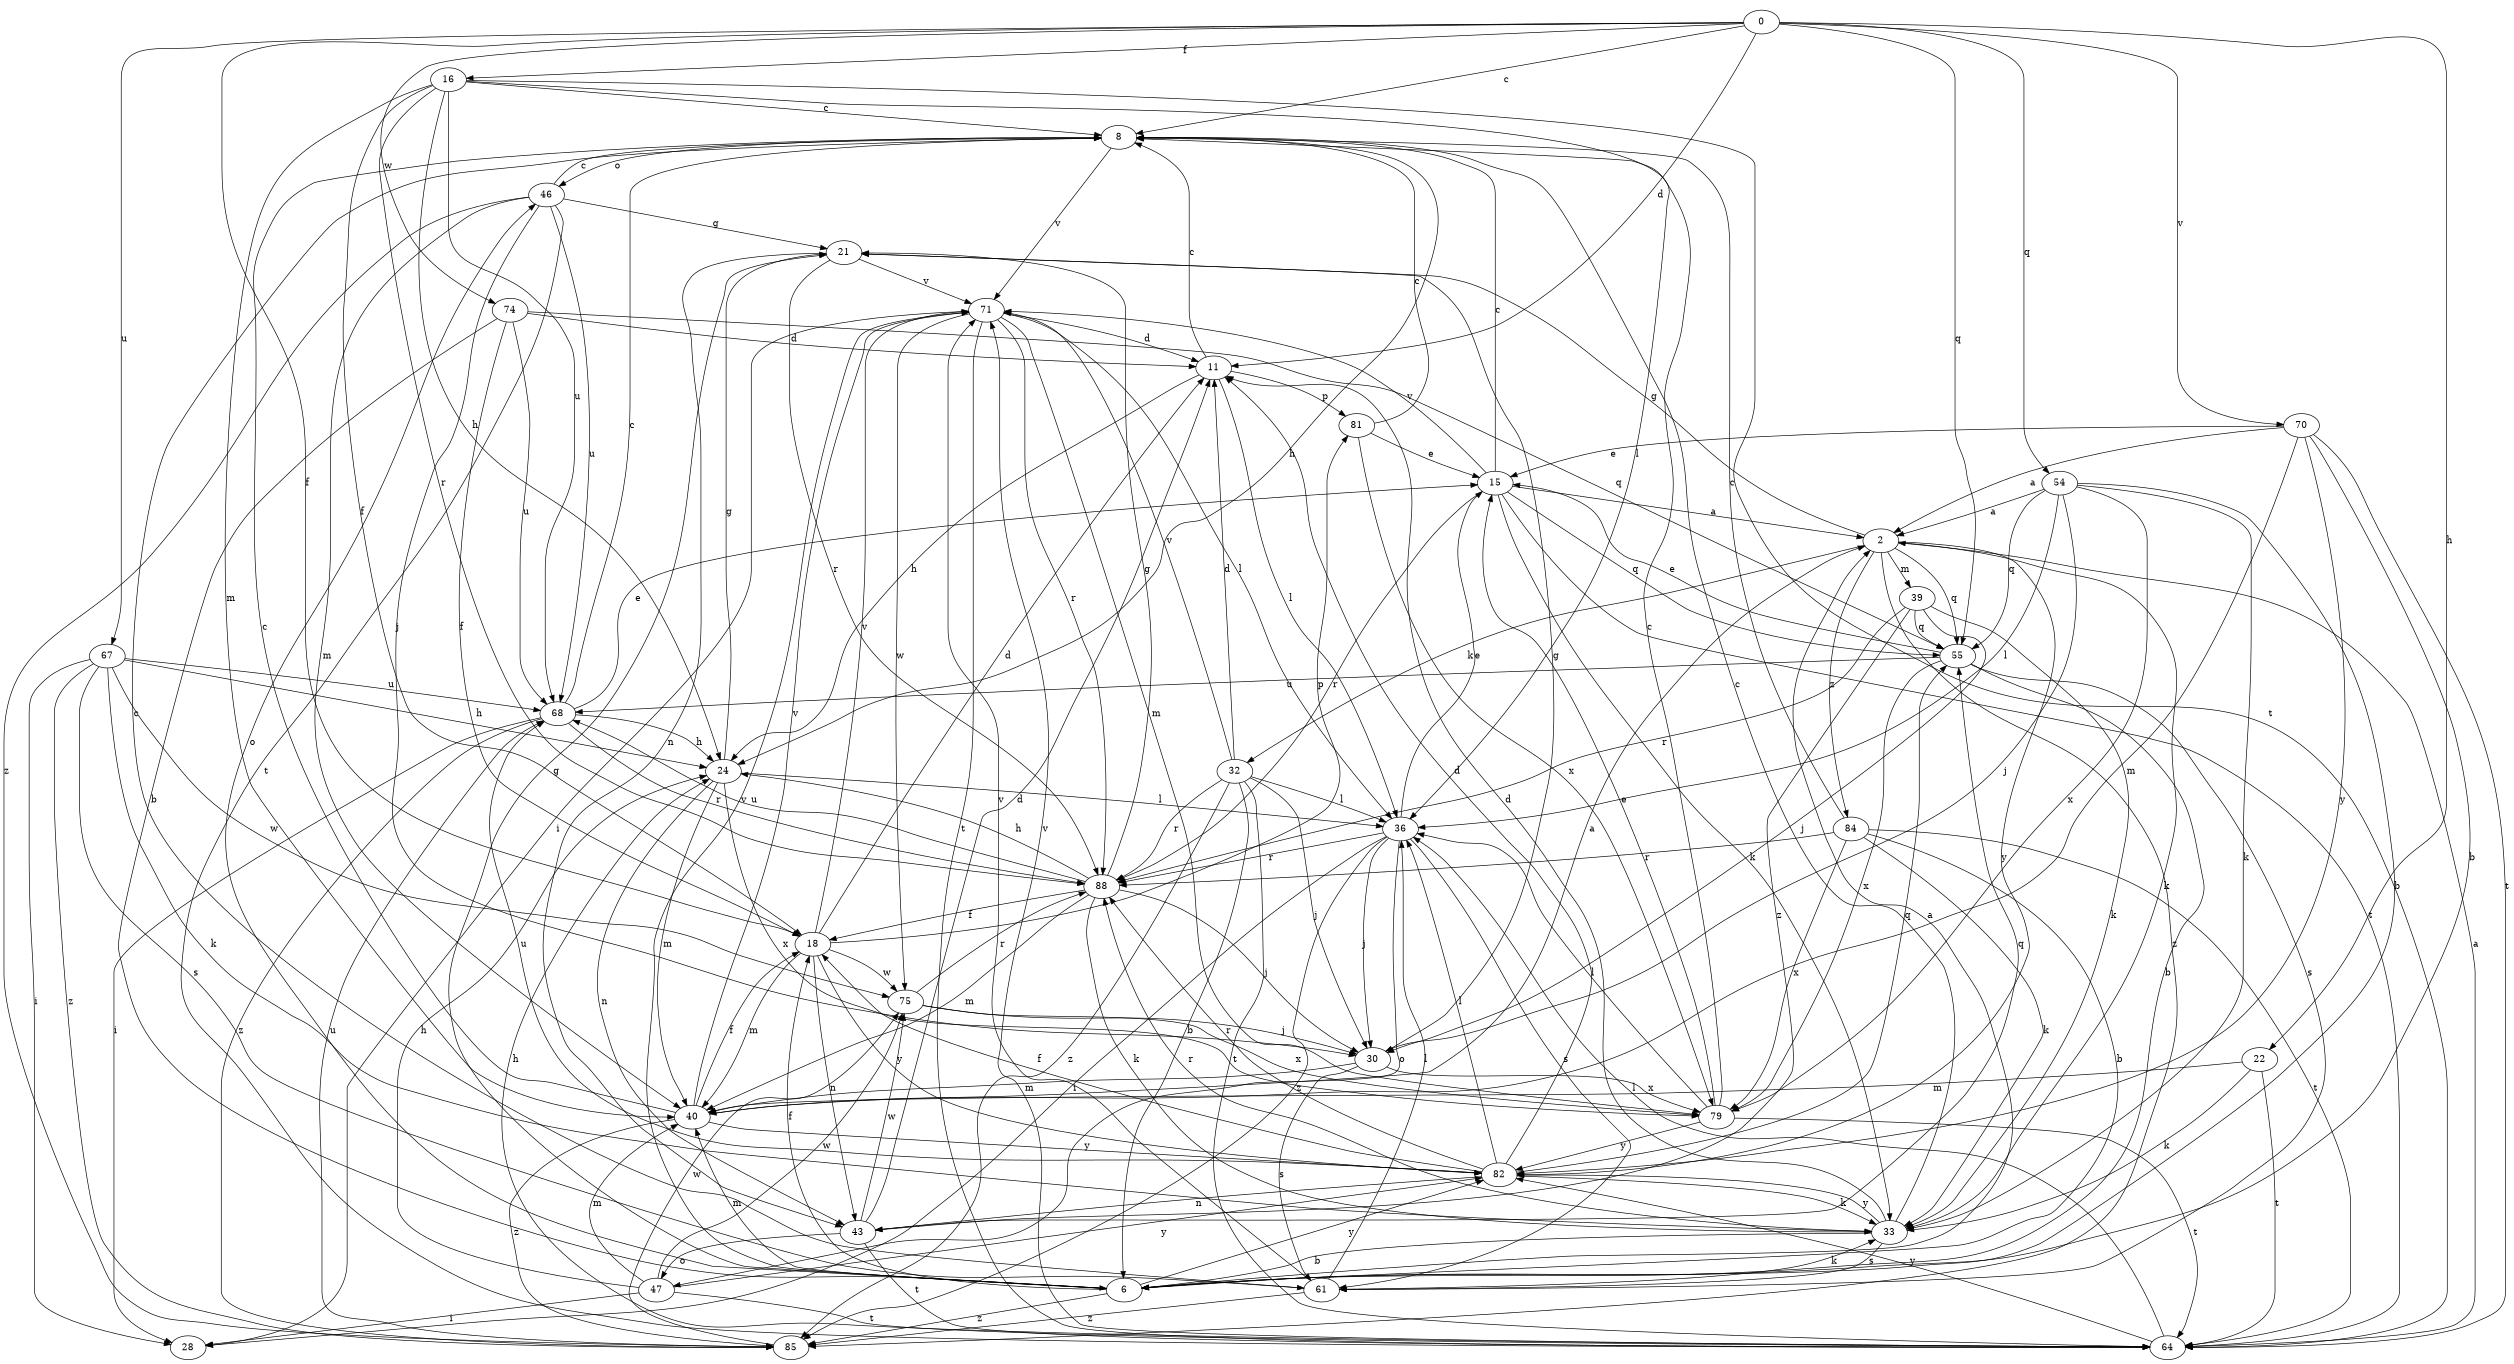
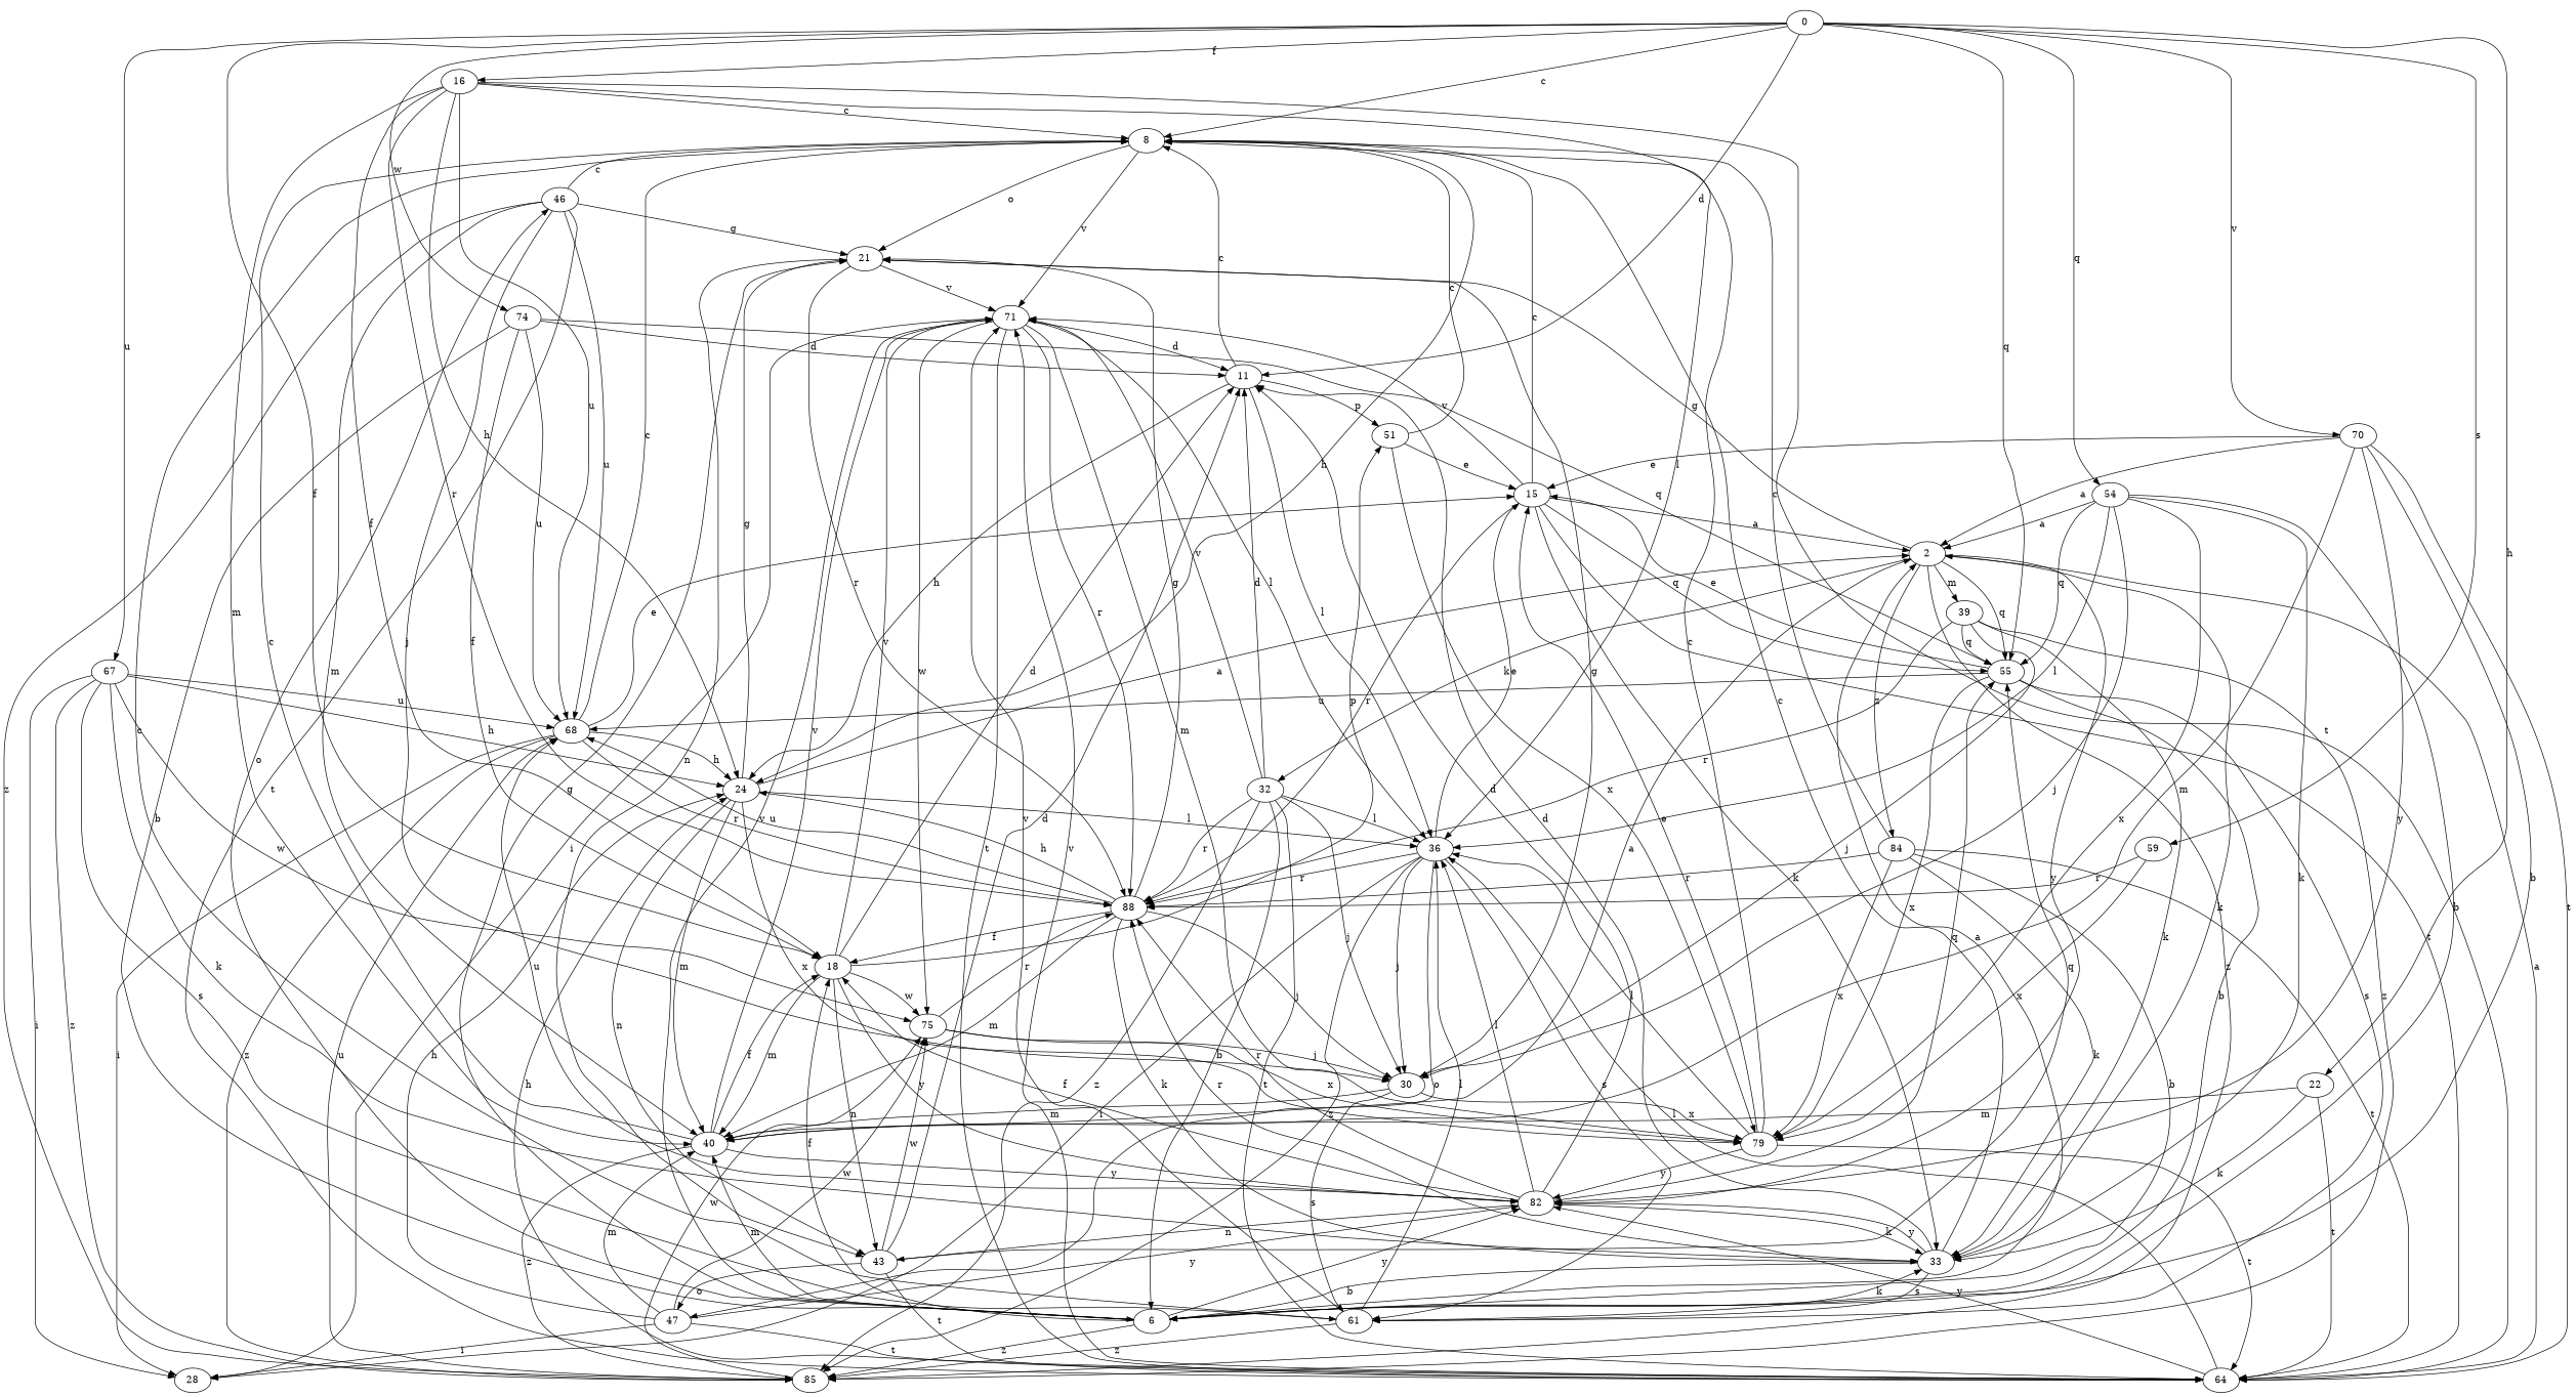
  strict digraph {
    0
    8
    11
    16
    18
    22
    54
    55
+   59
    67
    70
    74
    46
    71
    24
    36
-   51 [label=81]
+   51
    40
    n19 [label=88]
    64
    68
    82
    43
    75
    33
    2
    6
    79
    30
    15
    61
    85
    28
    21
    32
    39
    84
    47
    0 -> 8 [label=c]
    0 -> 11 [label=d]
    0 -> 16 [label=f]
    0 -> 18 [label=f]
    0 -> 22 [label=h]
    0 -> 54 [label=q]
    0 -> 55 [label=q]
+   0 -> 59 [label=s]
    0 -> 67 [label=u]
    0 -> 70 [label=v]
    0 -> 74 [label=w]
-   8 -> 46 [label=o]
+   8 -> 21 [label=o]
    8 -> 71 [label=v]
    8 -> 24 [label=h]
    11 -> 8 [label=c]
    11 -> 24 [label=h]
    11 -> 36 [label=l]
    11 -> 51 [label=p]
    16 -> 8 [label=c]
    16 -> 18 [label=f]
    16 -> 24 [label=h]
    16 -> 36 [label=l]
    16 -> 40 [label=m]
    16 -> n19 [label=r]
    16 -> 64 [label=t]
    16 -> 68 [label=u]
    18 -> 11 [label=d]
    18 -> 71 [label=v]
    18 -> 51 [label=p]
    18 -> 40 [label=m]
    18 -> 82 [label=y]
    18 -> 43 [label=n]
    18 -> 75 [label=w]
    22 -> 40 [label=m]
    22 -> 64 [label=t]
    22 -> 33 [label=k]
    54 -> 55 [label=q]
    54 -> 36 [label=l]
    54 -> 33 [label=k]
    54 -> 2 [label=a]
    54 -> 6 [label=b]
    54 -> 79 [label=x]
    54 -> 30 [label=j]
    55 -> 68 [label=u]
    55 -> 6 [label=b]
    55 -> 79 [label=x]
    55 -> 15 [label=e]
    55 -> 61 [label=s]
+   59 -> n19 [label=r]
+   59 -> 79 [label=x]
    67 -> 24 [label=h]
    67 -> 68 [label=u]
    67 -> 75 [label=w]
    67 -> 33 [label=k]
    67 -> 61 [label=s]
    67 -> 85 [label=z]
    67 -> 28 [label=i]
    70 -> 40 [label=m]
    70 -> 64 [label=t]
    70 -> 82 [label=y]
    70 -> 2 [label=a]
    70 -> 6 [label=b]
    70 -> 15 [label=e]
    74 -> 11 [label=d]
    74 -> 18 [label=f]
    74 -> 55 [label=q]
    74 -> 68 [label=u]
    74 -> 6 [label=b]
    46 -> 8 [label=c]
    46 -> 40 [label=m]
    46 -> 64 [label=t]
    46 -> 68 [label=u]
    46 -> 30 [label=j]
    46 -> 85 [label=z]
    46 -> 21 [label=g]
    71 -> 11 [label=d]
    71 -> 36 [label=l]
    71 -> n19 [label=r]
    71 -> 64 [label=t]
    71 -> 75 [label=w]
    71 -> 79 [label=m]
    71 -> 28 [label=i]
    24 -> 36 [label=l]
    24 -> 40 [label=m]
    24 -> 43 [label=n]
+   24 -> 2 [label=a]
    24 -> 79 [label=x]
    24 -> 21 [label=g]
    36 -> n19 [label=r]
    36 -> 30 [label=j]
    36 -> 15 [label=e]
    36 -> 61 [label=s]
    36 -> 85 [label=z]
    36 -> 28 [label=i]
    36 -> 47 [label=o]
    51 -> 8 [label=c]
    51 -> 79 [label=x]
    51 -> 15 [label=e]
    40 -> 8 [label=c]
    40 -> 18 [label=f]
    40 -> 71 [label=v]
    40 -> 82 [label=y]
    40 -> 2 [label=a]
    40 -> 85 [label=z]
    n19 -> 18 [label=f]
    n19 -> 24 [label=h]
    n19 -> 40 [label=m]
    n19 -> 68 [label=u]
    n19 -> 33 [label=k]
    n19 -> 30 [label=j]
    n19 -> 21 [label=g]
    64 -> 71 [label=v]
    64 -> 24 [label=h]
    64 -> 36 [label=l]
    64 -> 82 [label=y]
    64 -> 2 [label=a]
    68 -> 8 [label=c]
    68 -> 24 [label=h]
    68 -> n19 [label=r]
    68 -> 15 [label=e]
    68 -> 85 [label=z]
    68 -> 28 [label=i]
    82 -> 11 [label=d]
    82 -> 18 [label=f]
    82 -> 55 [label=q]
    82 -> 36 [label=l]
    82 -> n19 [label=r]
    82 -> 68 [label=u]
    82 -> 43 [label=n]
    82 -> 33 [label=k]
    43 -> 11 [label=d]
    43 -> 55 [label=q]
    43 -> 64 [label=t]
    43 -> 75 [label=w]
    43 -> 47 [label=o]
    75 -> n19 [label=r]
    75 -> 79 [label=x]
    75 -> 30 [label=j]
    33 -> 8 [label=c]
    33 -> 11 [label=d]
    33 -> n19 [label=r]
    33 -> 82 [label=y]
    33 -> 6 [label=b]
    33 -> 61 [label=s]
    2 -> 55 [label=q]
    2 -> 82 [label=y]
    2 -> 33 [label=k]
    2 -> 85 [label=z]
    2 -> 21 [label=g]
    2 -> 32 [label=k]
    2 -> 39 [label=m]
    2 -> 84 [label=z]
    6 -> 18 [label=f]
    6 -> 46 [label=o]
    6 -> 71 [label=v]
    6 -> 40 [label=m]
    6 -> 82 [label=y]
    6 -> 2 [label=a]
    6 -> 85 [label=z]
    6 -> 21 [label=g]
    79 -> 8 [label=c]
    79 -> 36 [label=l]
    79 -> 64 [label=t]
    79 -> 82 [label=y]
    79 -> 15 [label=e]
    30 -> 40 [label=m]
    30 -> 79 [label=x]
    30 -> 61 [label=s]
    30 -> 21 [label=g]
    15 -> 8 [label=c]
    15 -> 55 [label=q]
    15 -> 71 [label=v]
    15 -> n19 [label=r]
    15 -> 64 [label=t]
    15 -> 33 [label=k]
    15 -> 2 [label=a]
    61 -> 8 [label=c]
    61 -> 71 [label=v]
    61 -> 36 [label=l]
    61 -> 33 [label=k]
    61 -> 85 [label=z]
    85 -> 68 [label=u]
    85 -> 75 [label=w]
    21 -> 71 [label=v]
    21 -> n19 [label=r]
    21 -> 43 [label=n]
    32 -> 11 [label=d]
    32 -> 71 [label=v]
    32 -> 36 [label=l]
    32 -> n19 [label=r]
    32 -> 64 [label=t]
    32 -> 6 [label=b]
    32 -> 30 [label=j]
    32 -> 85 [label=z]
    39 -> 55 [label=q]
    39 -> n19 [label=r]
    39 -> 33 [label=k]
    39 -> 30 [label=j]
-   39 -> 43 [label=z]
+   39 -> 85 [label=z]
    84 -> 8 [label=c]
    84 -> n19 [label=r]
    84 -> 64 [label=t]
    84 -> 33 [label=k]
    84 -> 6 [label=b]
    84 -> 79 [label=x]
    47 -> 24 [label=h]
    47 -> 40 [label=m]
    47 -> 64 [label=t]
    47 -> 82 [label=y]
    47 -> 75 [label=w]
    47 -> 28 [label=i]
  }
